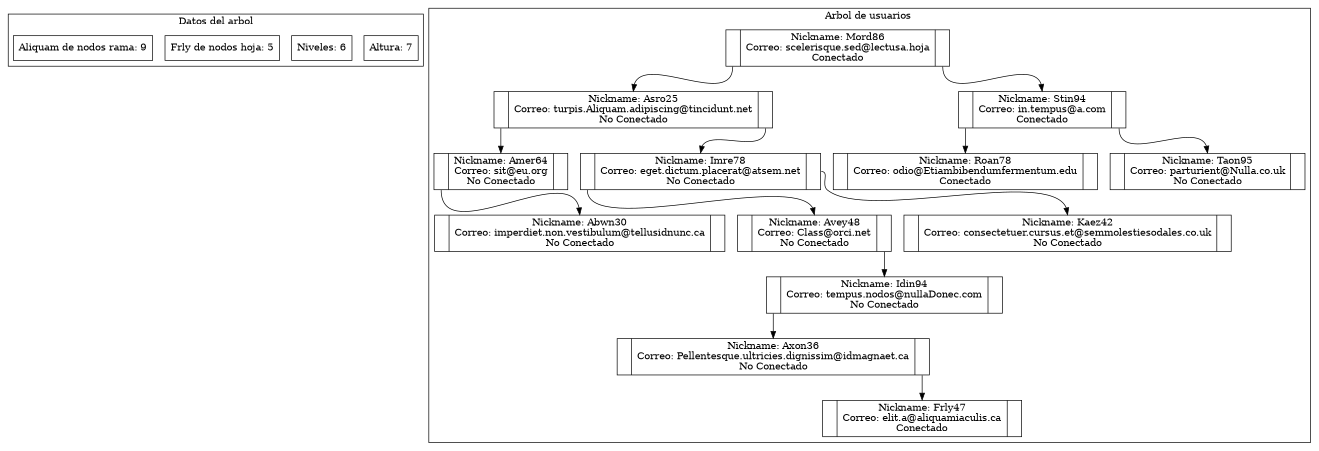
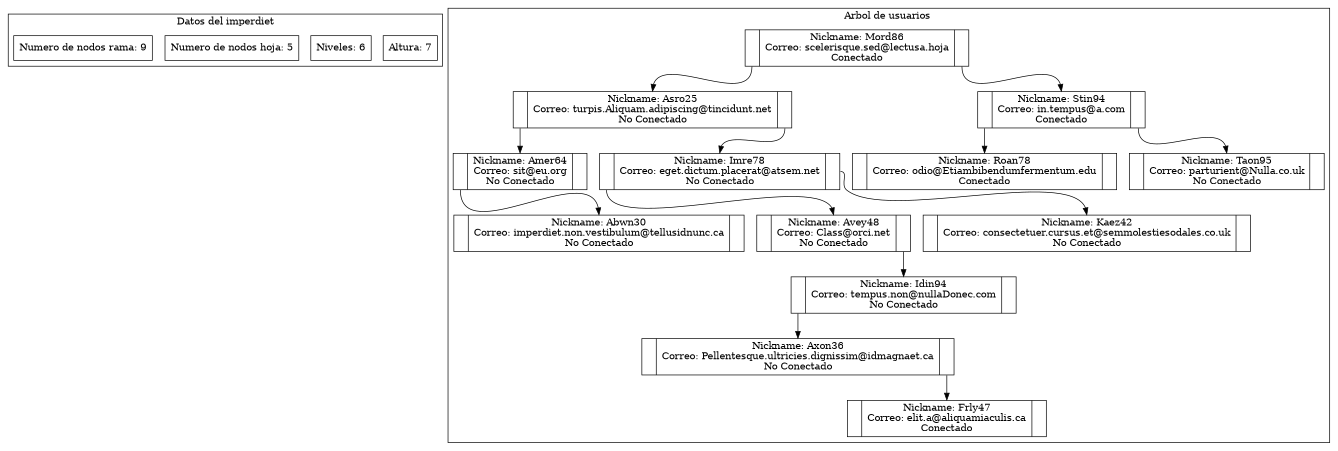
  digraph {
    node [shape=record]
    edge [headport=f1 tailport=f0]
    n1 [label="Altura: 7"]
    n2 [label="Niveles: 6"]
-   n3 [label="Frly de nodos hoja: 5"]
-   n4 [label="Aliquam de nodos rama: 9"]
+   n3 [label="Numero de nodos hoja: 5"]
+   n4 [label="Numero de nodos rama: 9"]
    n5 [label="<f0> | <f1> Nickname: Mord86\nCorreo: scelerisque.sed@lectusa.hoja\nConectado|<f2> "]
    n6 [label="<f0> | <f1> Nickname: Asro25\nCorreo: turpis.Aliquam.adipiscing@tincidunt.net\nNo Conectado|<f2> "]
    n7 [label="<f0> | <f1> Nickname: Stin94\nCorreo: in.tempus@a.com\nConectado|<f2> "]
    n8 [label="<f0> | <f1> Nickname: Amer64\nCorreo: sit@eu.org\nNo Conectado|<f2> "]
    n9 [label="<f0> | <f1> Nickname: Imre78\nCorreo: eget.dictum.placerat@atsem.net\nNo Conectado|<f2> "]
    n10 [label="<f0> | <f1> Nickname: Abwn30\nCorreo: imperdiet.non.vestibulum@tellusidnunc.ca\nNo Conectado|<f2> "]
    n11 [label="<f0> | <f1> Nickname: Avey48\nCorreo: Class@orci.net\nNo Conectado|<f2> "]
    n12 [label="<f0> | <f1> Nickname: Kaez42\nCorreo: consectetuer.cursus.et@semmolestiesodales.co.uk\nNo Conectado|<f2> "]
-   n13 [label="<f0> | <f1> Nickname: Idin94\nCorreo: tempus.nodos@nullaDonec.com\nNo Conectado|<f2> "]
+   n13 [label="<f0> | <f1> Nickname: Idin94\nCorreo: tempus.non@nullaDonec.com\nNo Conectado|<f2> "]
    n14 [label="<f0> | <f1> Nickname: Axon36\nCorreo: Pellentesque.ultricies.dignissim@idmagnaet.ca\nNo Conectado|<f2> "]
    n15 [label="<f0> | <f1> Nickname: Frly47\nCorreo: elit.a@aliquamiaculis.ca\nConectado|<f2> "]
    n16 [label="<f0> | <f1> Nickname: Roan78\nCorreo: odio@Etiambibendumfermentum.edu\nConectado|<f2> "]
    n17 [label="<f0> | <f1> Nickname: Taon95\nCorreo: parturient@Nulla.co.uk\nNo Conectado|<f2> "]
    subgraph cluster_1 {
-     label="Datos del arbol"
+     label="Datos del imperdiet"
      n1
      n2
      n3
      n4
    }
    subgraph cluster_2 {
      label="Arbol de usuarios "
      n5
      n6
      n7
      n8
      n9
      n10
      n11
      n12
      n13
      n14
      n15
      n16
      n17
    }
    n5 -> n6
    n5 -> n7 [tailport=f2]
    n6 -> n8
    n6 -> n9 [tailport=f2]
    n7 -> n16
    n7 -> n17 [tailport=f2]
    n8 -> n10
    n9 -> n11
    n9 -> n12 [tailport=f2]
    n11 -> n13 [tailport=f2]
    n13 -> n14
    n14 -> n15 [tailport=f2]
  }
